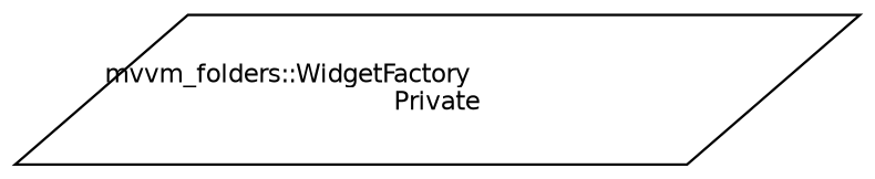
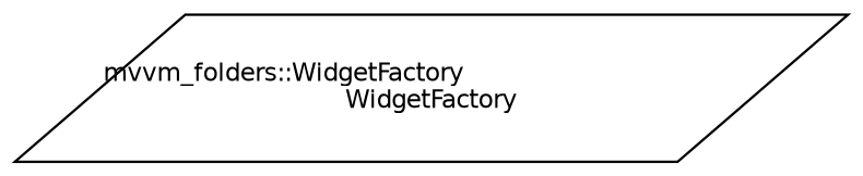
  digraph {
    rankdir=LR
-   n1 [color=black fillcolor=white fontname=Helvetica fontsize=10 height=0.2 label="mvvm_folders::WidgetFactory\lPrivate" shape=parallelogram style=filled width=0.4]
+   n1 [color=black fillcolor=white fontname=Helvetica fontsize=10 height=0.2 label="mvvm_folders::WidgetFactory\lWidgetFactory" shape=parallelogram style=filled width=0.4]
  }
